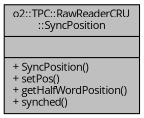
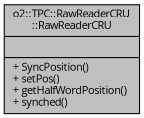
  digraph {
    fontname="Open Sans"
-   n1 [color=black fillcolor=grey75 fontcolor=black fontname="Open Sans" fontsize=10 height=0.2 label="{o2::TPC::RawReaderCRU\l::SyncPosition\n||+ SyncPosition()\l+ setPos()\l+ getHalfWordPosition()\l+ synched()\l}" shape=record style=filled width=0.4]
+   n1 [color=black fillcolor=grey75 fontcolor=black fontname="Open Sans" fontsize=10 height=0.2 label="{o2::TPC::RawReaderCRU\l::RawReaderCRU\n||+ SyncPosition()\l+ setPos()\l+ getHalfWordPosition()\l+ synched()\l}" shape=record style=filled width=0.4]
  }
